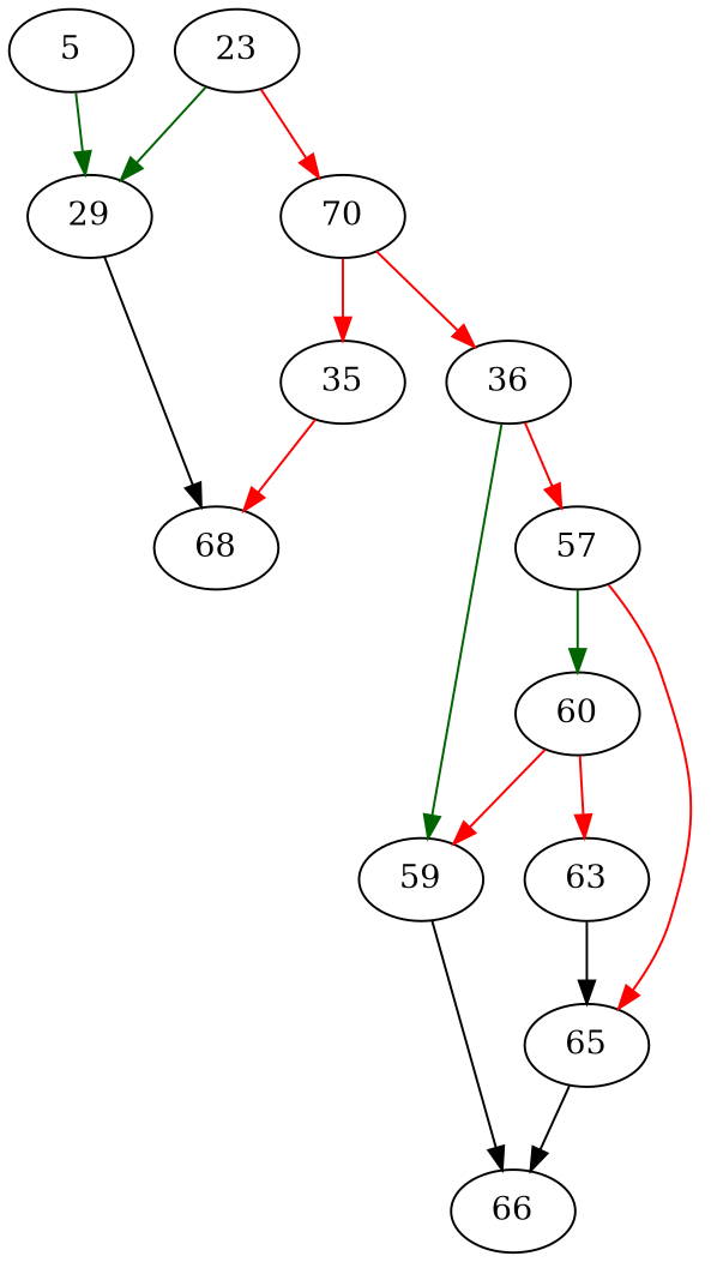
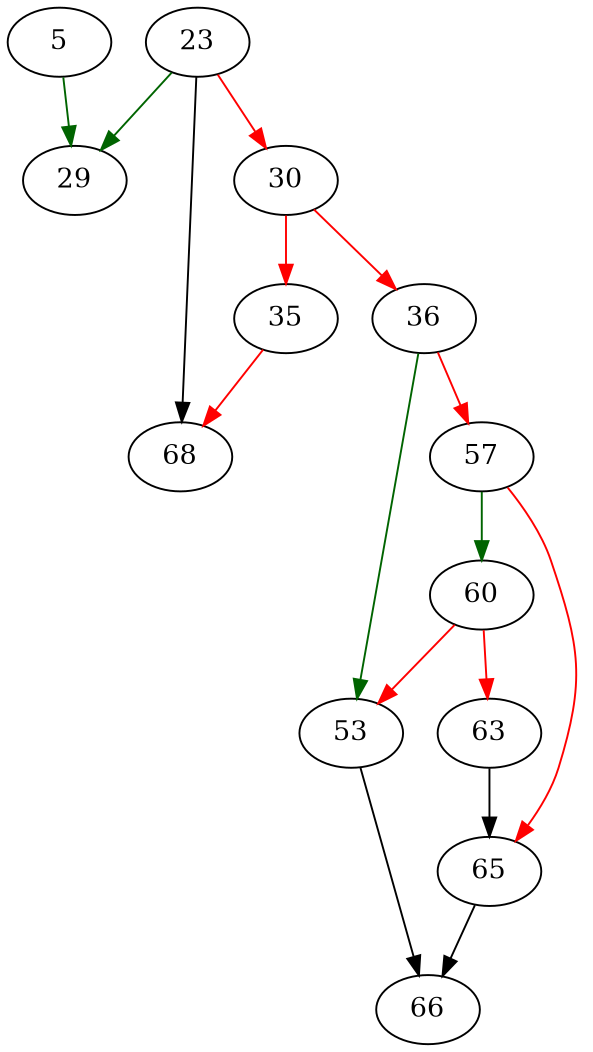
  strict digraph {
    edge [color=red cond=true]
    5 [entry=true]
    29
    68
    23
-   30 [label=70]
+   30
    35
    36
-   53 [label=59]
+   53
    57
    66
    60
    65
    63
    5 -> 29 [color=darkgreen]
-   29 -> 68 [color="" cond=""]
+   23 -> 68 [color="" cond=""]
    23 -> 29 [color=darkgreen]
    23 -> 30 [cond=false]
    30 -> 35
    30 -> 36 [cond=false]
    35 -> 68 [cond=""]
    36 -> 53 [color=darkgreen]
    36 -> 57 [cond=false]
    53 -> 66 [color="" cond=""]
    57 -> 60 [color=darkgreen]
    57 -> 65 [cond=false]
    60 -> 53 [cond=false]
    60 -> 63
    65 -> 66 [color="" cond=""]
    63 -> 65 [color="" cond=""]
  }
